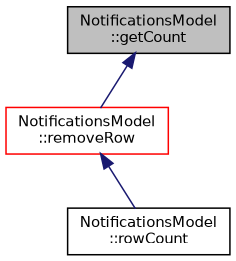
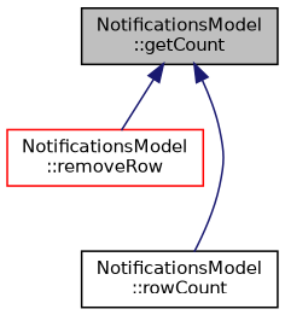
  digraph {
    fontname="DejaVu Sans"
    rankdir=TB
    node [color=black fillcolor=white fontname="DejaVu Sans" fontsize=10 shape=record style=filled]
    edge [color=midnightblue dir=back fontname="DejaVu Sans" fontsize=10 labelfontname=Helvetica labelfontsize=10 style=solid]
    n1 [fillcolor=grey75 fontcolor=black height=0.2 label="NotificationsModel\l::getCount" width=0.4]
    n2 [color=red height=0.2 label="NotificationsModel\l::removeRow" width=0.4]
    n3 [height=0.2 label="NotificationsModel\l::rowCount" width=0.4]
    n1 -> n2
-   n2 -> n3
+   n1 -> n3
  }
